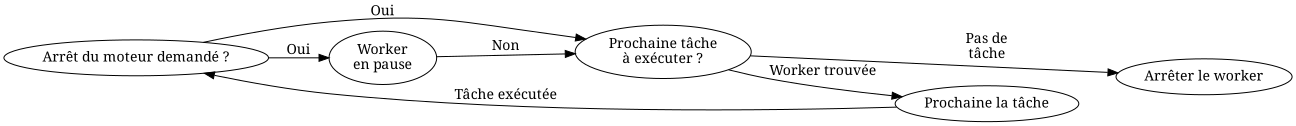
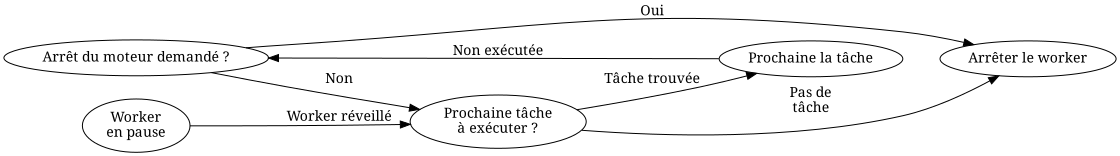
  digraph {
    fontname="Noto Serif"
    rankdir=LR
    node [fontname="Noto Serif"]
    edge [fontname="Noto Serif"]
    n1 [label="Arrêt du moteur demandé ?"]
    n2 [label="Prochaine tâche\nà exécuter ?"]
    n3 [label="Arrêter le worker"]
    n4 [label="Prochaine la tâche"]
    n5 [label="Worker\nen pause"]
-   n1 -> n2 [label=Oui]
-   n1 -> n5 [label=Oui]
+   n1 -> n2 [label=Non]
+   n1 -> n3 [label=Oui]
    n2 -> n3 [label="Pas de\ntâche"]
-   n2 -> n4 [label="Worker trouvée"]
-   n4 -> n1 [label="Tâche exécutée"]
+   n2 -> n4 [label="Tâche trouvée"]
+   n4 -> n1 [label="Non exécutée"]
    n4 -> n3 [style=invis]
-   n5 -> n2 [label=Non]
+   n5 -> n2 [label="Worker réveillé"]
  }
